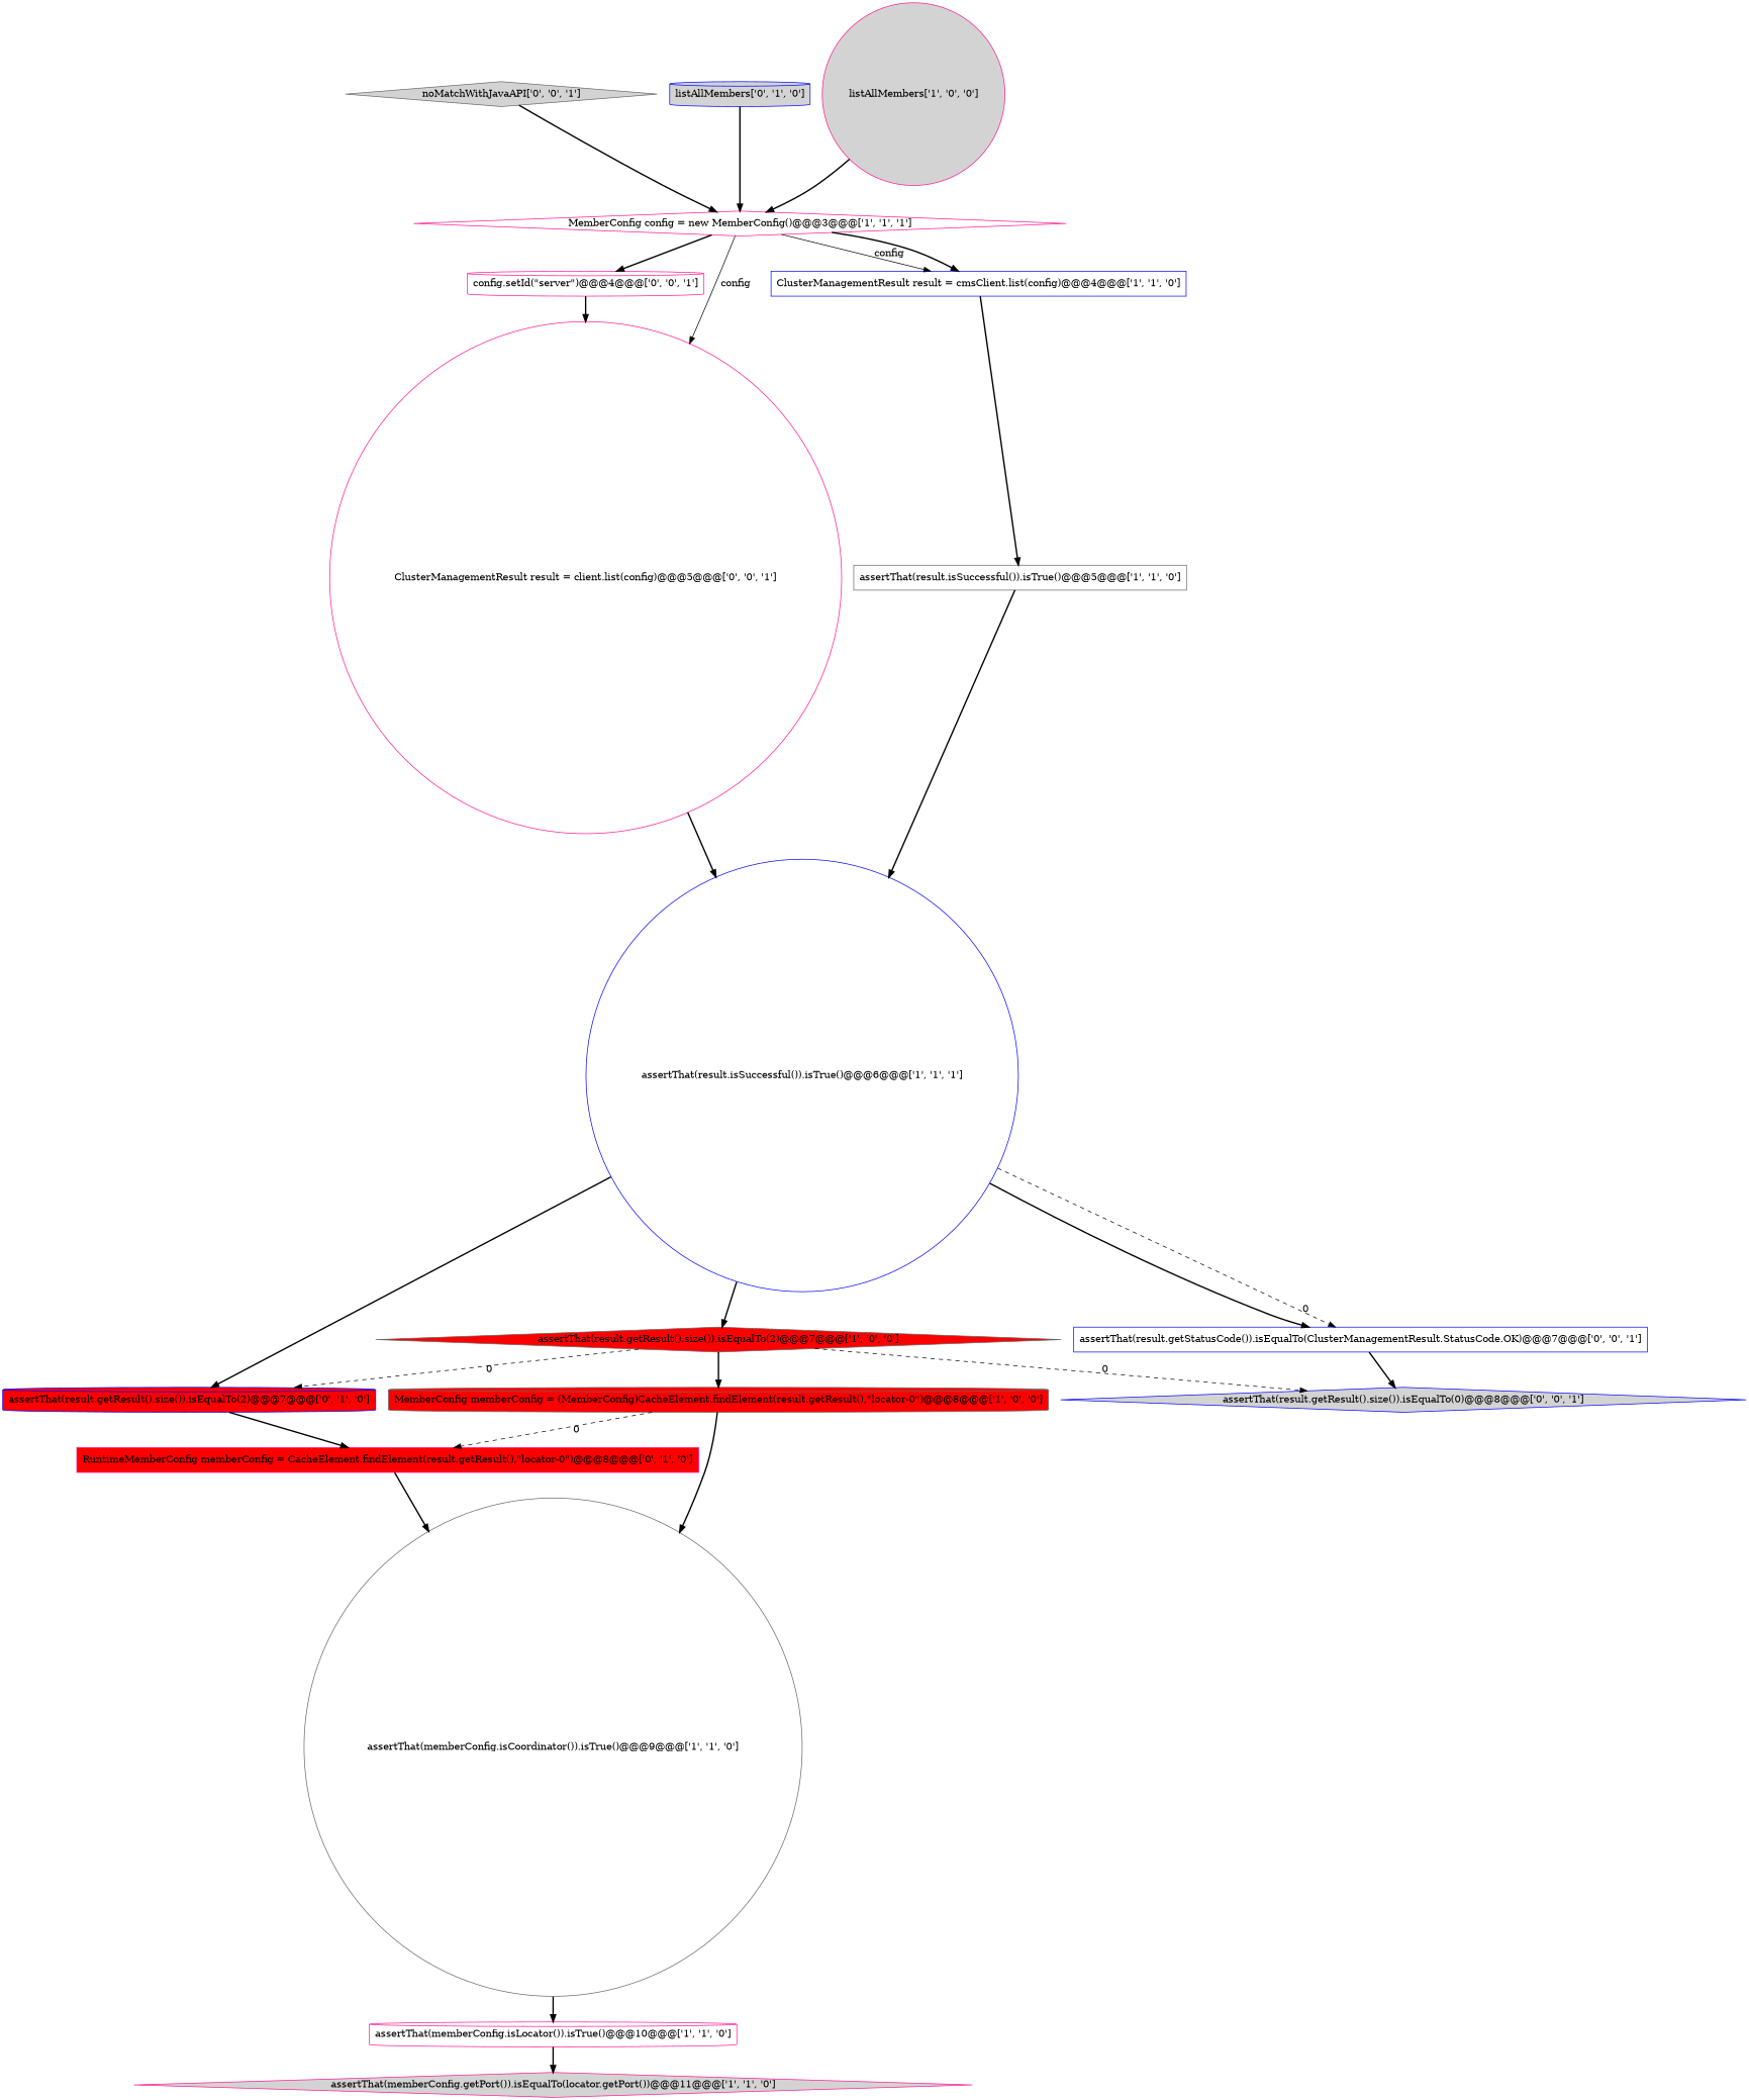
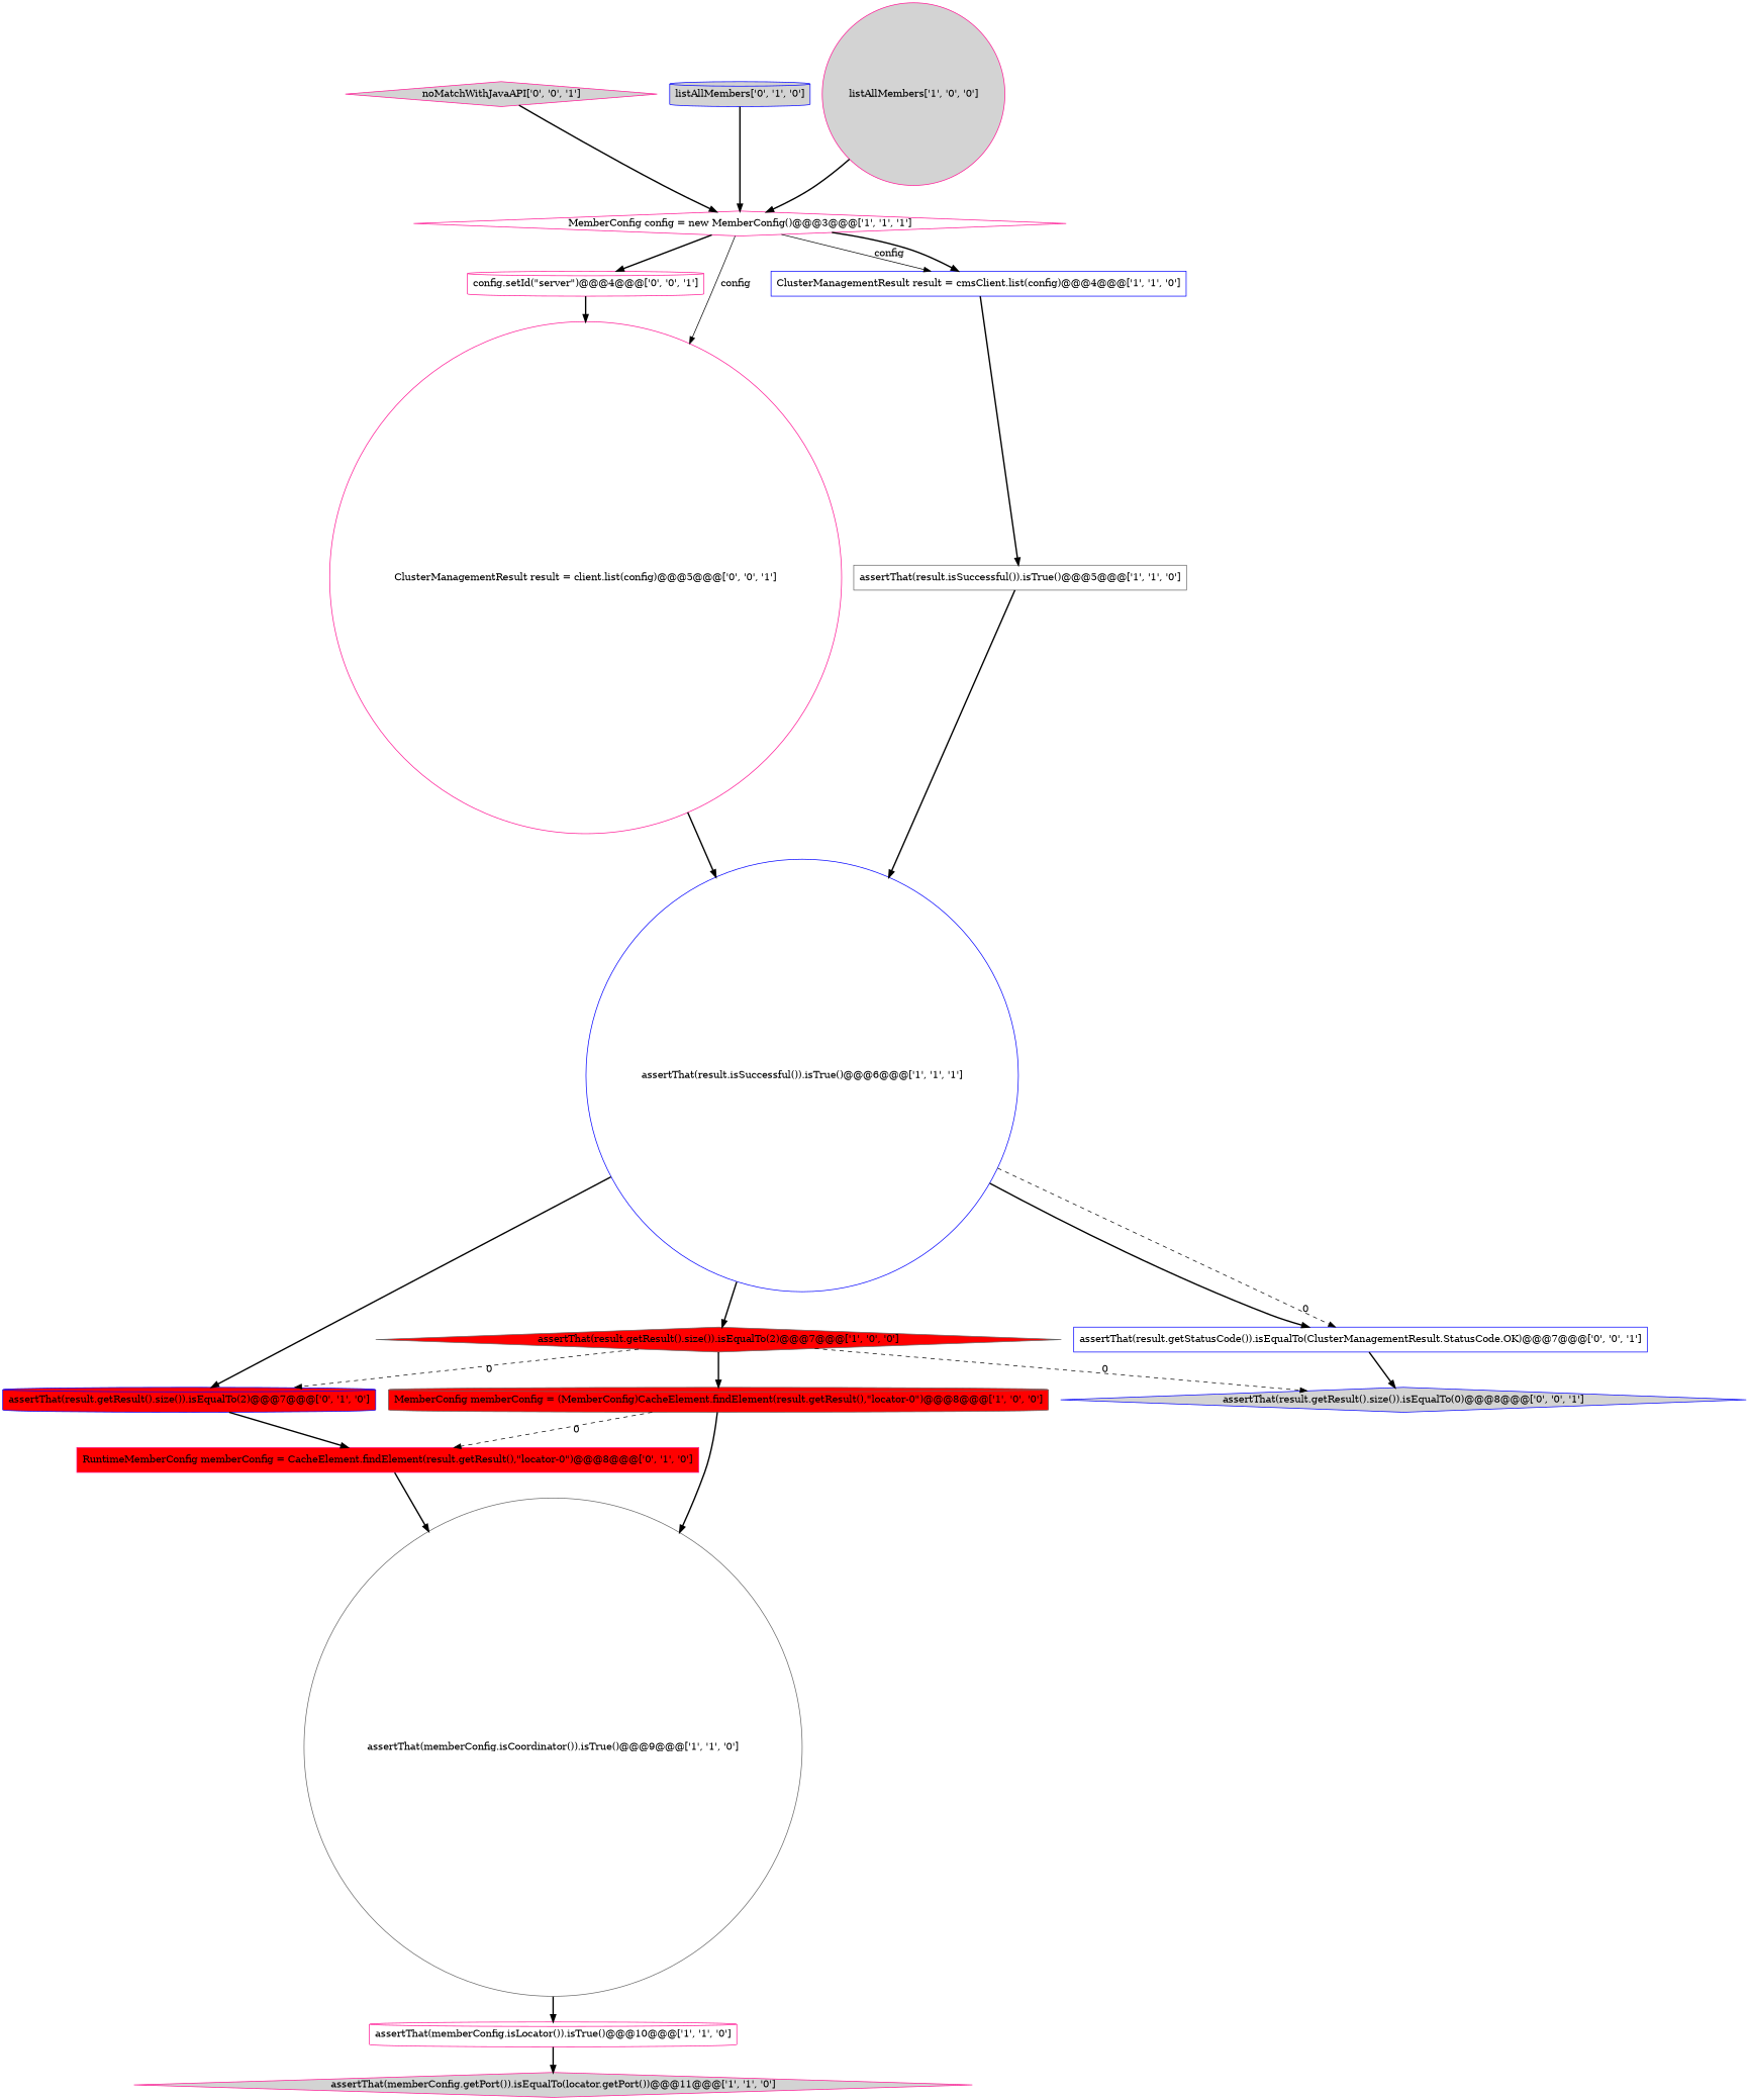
  digraph {
    node [fillcolor=white shape=diamond style=filled color=deeppink]
    edge [style=bold]
    n1 [fillcolor=red label="assertThat(result.getResult().size()).isEqualTo(2)@@@7@@@['1', '0', '0']" color=gray40]
    n2 [fillcolor=red label="assertThat(result.getResult().size()).isEqualTo(2)@@@7@@@['0', '1', '0']" shape=cylinder color=blue]
    n3 [fillcolor=lightgray label="assertThat(result.getResult().size()).isEqualTo(0)@@@8@@@['0', '0', '1']" color=blue]
    n4 [fillcolor=red label="MemberConfig memberConfig = (MemberConfig)CacheElement.findElement(result.getResult(),\"locator-0\")@@@8@@@['1', '0', '0']" shape=cylinder color=gray40]
-   n5 [fillcolor=lightgray label="noMatchWithJavaAPI['0', '0', '1']" color=gray40]
+   n5 [fillcolor=lightgray label="noMatchWithJavaAPI['0', '0', '1']"]
    n6 [label="MemberConfig config = new MemberConfig()@@@3@@@['1', '1', '1']"]
    n7 [fillcolor=lightgray label="assertThat(memberConfig.getPort()).isEqualTo(locator.getPort())@@@11@@@['1', '1', '0']"]
    n8 [label="assertThat(result.isSuccessful()).isTrue()@@@5@@@['1', '1', '0']" shape=box color=gray40]
    n9 [label="assertThat(result.isSuccessful()).isTrue()@@@6@@@['1', '1', '1']" shape=circle color=blue]
    n10 [fillcolor=lightgray label="listAllMembers['0', '1', '0']" shape=cylinder color=blue]
    n11 [label="ClusterManagementResult result = client.list(config)@@@5@@@['0', '0', '1']" shape=circle]
    n12 [label="config.setId(\"server\")@@@4@@@['0', '0', '1']" shape=cylinder]
    n13 [label="ClusterManagementResult result = cmsClient.list(config)@@@4@@@['1', '1', '0']" shape=box color=blue]
    n14 [fillcolor=red label="RuntimeMemberConfig memberConfig = CacheElement.findElement(result.getResult(),\"locator-0\")@@@8@@@['0', '1', '0']" shape=box]
    n15 [fillcolor=lightgray label="listAllMembers['1', '0', '0']" shape=circle]
    n16 [label="assertThat(memberConfig.isCoordinator()).isTrue()@@@9@@@['1', '1', '0']" shape=circle color=gray40]
    n17 [label="assertThat(memberConfig.isLocator()).isTrue()@@@10@@@['1', '1', '0']" shape=cylinder]
    n18 [label="assertThat(result.getStatusCode()).isEqualTo(ClusterManagementResult.StatusCode.OK)@@@7@@@['0', '0', '1']" shape=box color=blue]
    n1 -> n2 [label=0 style=dashed]
    n1 -> n3 [label=0 style=dashed]
    n1 -> n4
    n2 -> n14
    n4 -> n14 [label=0 style=dashed]
    n4 -> n16
    n5 -> n6
    n6 -> n11 [label=config style=solid]
    n6 -> n12
    n6 -> n13 [label=config style=solid]
    n6 -> n13
    n8 -> n9
    n9 -> n1
    n9 -> n2
    n9 -> n18
    n9 -> n18 [label=0 style=dashed]
    n10 -> n6
    n11 -> n9
    n12 -> n11
    n13 -> n8
    n14 -> n16
    n15 -> n6
    n16 -> n17
    n17 -> n7
    n18 -> n3
  }
